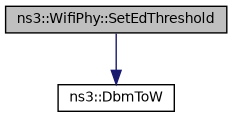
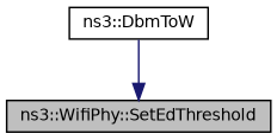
  digraph {
    rankdir=TB
    node [color=black fontname=Helvetica fontsize=10 shape=record style=filled]
    n1 [fillcolor=grey75 fontcolor=black height=0.2 label="ns3::WifiPhy::SetEdThreshold" width=0.4]
    n2 [fillcolor=white height=0.2 label="ns3::DbmToW" width=0.4]
-   n1 -> n2 [color=midnightblue fontname=Helvetica fontsize=10 labelfontname=Helvetica labelfontsize=10 style=solid]
+   n2 -> n1 [color=midnightblue fontname=Helvetica fontsize=10 labelfontname=Helvetica labelfontsize=10 style=solid]
  }
